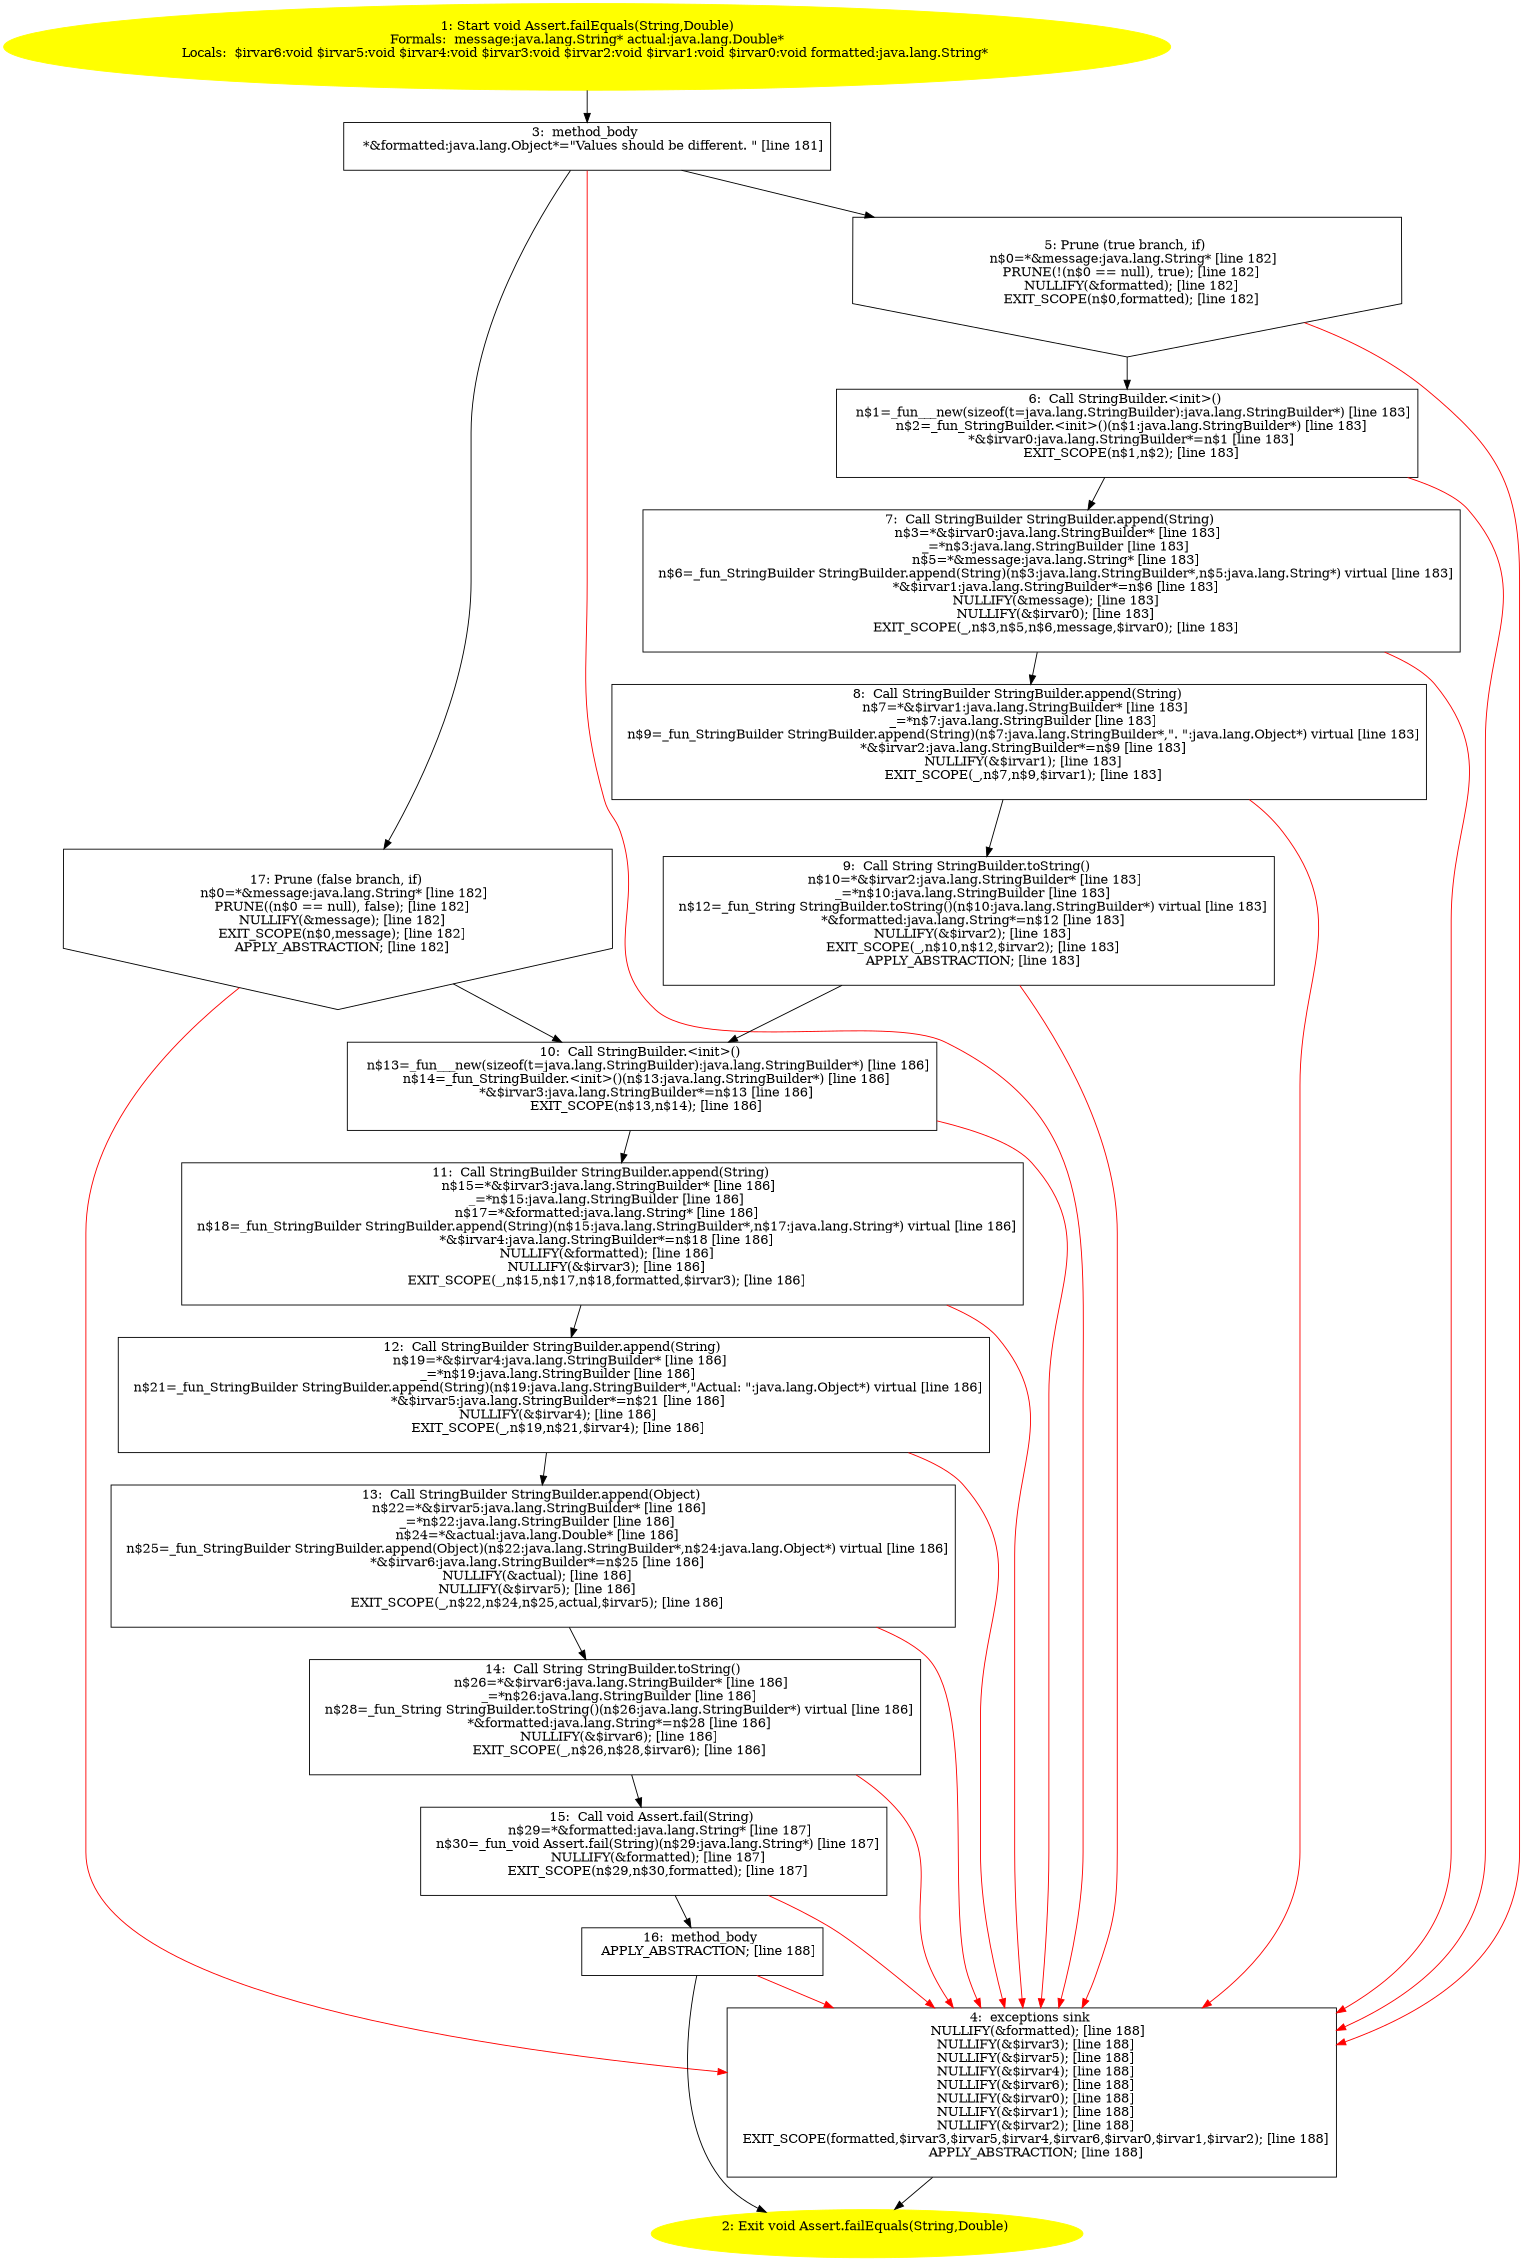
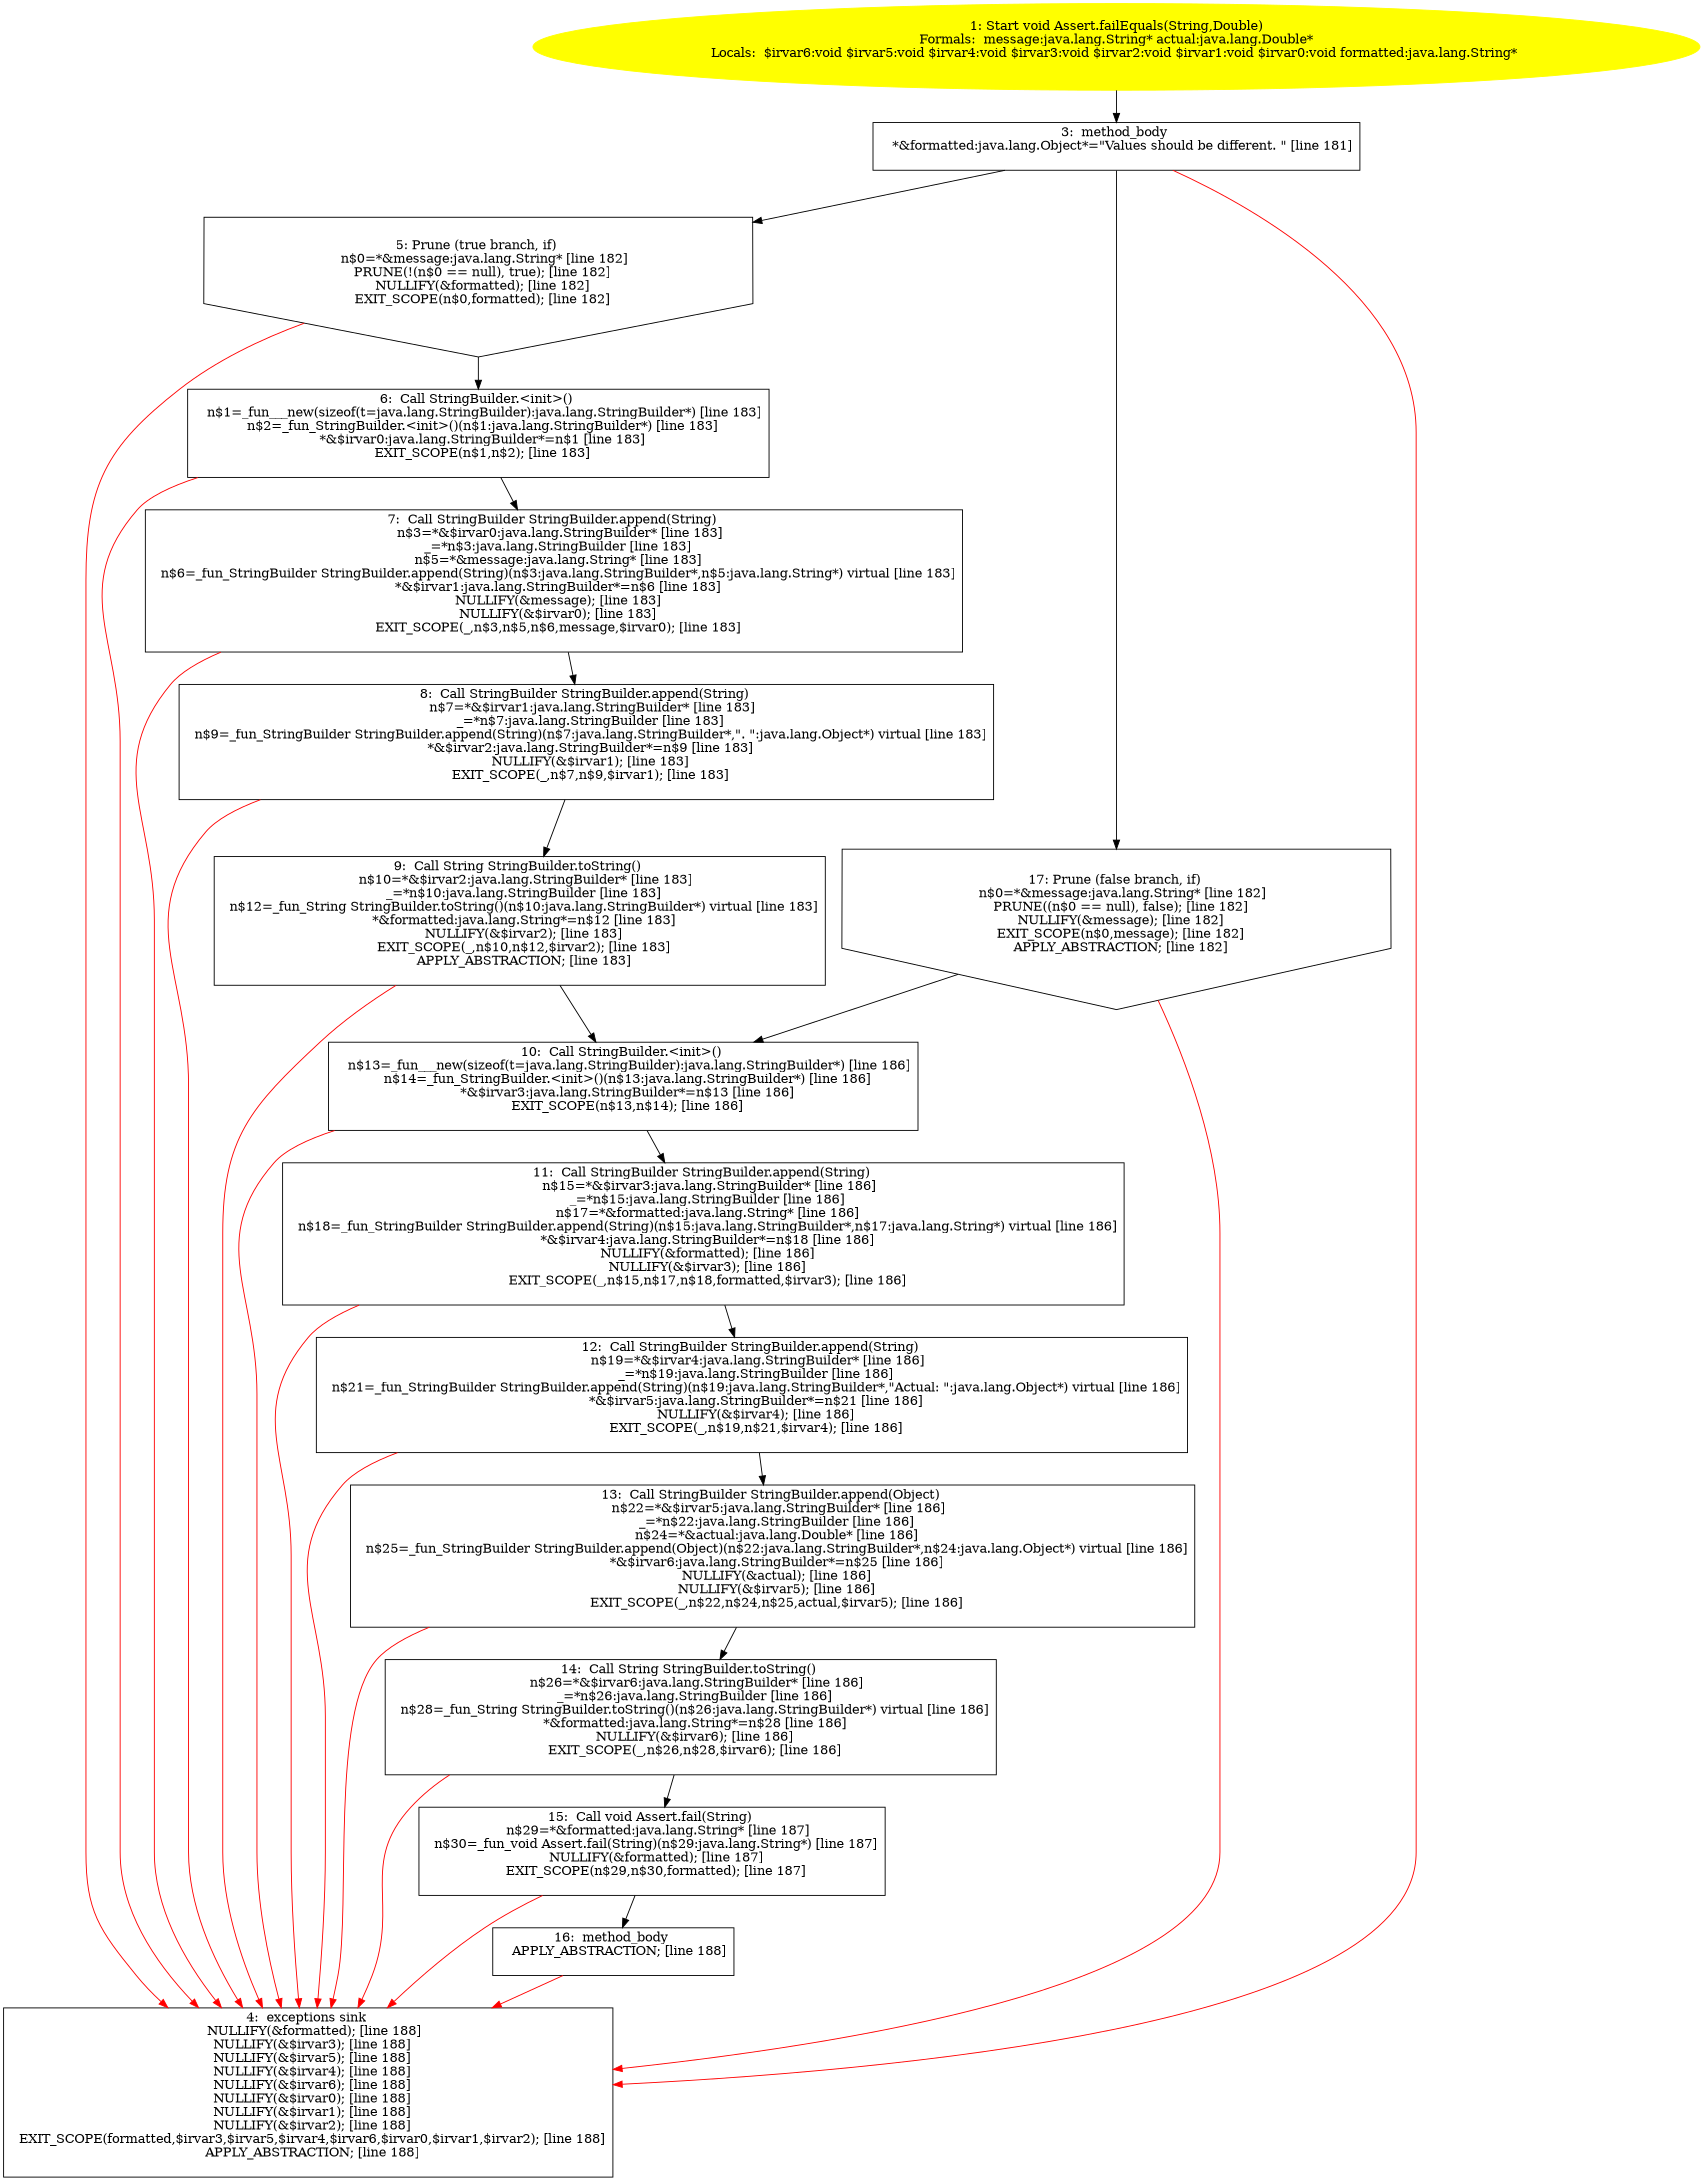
  digraph {
    node [shape=box]
    n1 [color=yellow label="1: Start void Assert.failEquals(String,Double)\nFormals:  message:java.lang.String* actual:java.lang.Double*\nLocals:  $irvar6:void $irvar5:void $irvar4:void $irvar3:void $irvar2:void $irvar1:void $irvar0:void formatted:java.lang.String* \n  " style=filled shape=""]
    n2 [label="3:  method_body \n   *&formatted:java.lang.Object*=\"Values should be different. \" [line 181]\n "]
    n3 [label="5: Prune (true branch, if) \n   n$0=*&message:java.lang.String* [line 182]\n  PRUNE(!(n$0 == null), true); [line 182]\n  NULLIFY(&formatted); [line 182]\n  EXIT_SCOPE(n$0,formatted); [line 182]\n " shape=invhouse]
    n4 [label="17: Prune (false branch, if) \n   n$0=*&message:java.lang.String* [line 182]\n  PRUNE((n$0 == null), false); [line 182]\n  NULLIFY(&message); [line 182]\n  EXIT_SCOPE(n$0,message); [line 182]\n  APPLY_ABSTRACTION; [line 182]\n " shape=invhouse]
    n5 [label="4:  exceptions sink \n   NULLIFY(&formatted); [line 188]\n  NULLIFY(&$irvar3); [line 188]\n  NULLIFY(&$irvar5); [line 188]\n  NULLIFY(&$irvar4); [line 188]\n  NULLIFY(&$irvar6); [line 188]\n  NULLIFY(&$irvar0); [line 188]\n  NULLIFY(&$irvar1); [line 188]\n  NULLIFY(&$irvar2); [line 188]\n  EXIT_SCOPE(formatted,$irvar3,$irvar5,$irvar4,$irvar6,$irvar0,$irvar1,$irvar2); [line 188]\n  APPLY_ABSTRACTION; [line 188]\n "]
-   n6 [color=yellow label="2: Exit void Assert.failEquals(String,Double) \n  " style=filled shape=""]
    n7 [label="6:  Call StringBuilder.<init>() \n   n$1=_fun___new(sizeof(t=java.lang.StringBuilder):java.lang.StringBuilder*) [line 183]\n  n$2=_fun_StringBuilder.<init>()(n$1:java.lang.StringBuilder*) [line 183]\n  *&$irvar0:java.lang.StringBuilder*=n$1 [line 183]\n  EXIT_SCOPE(n$1,n$2); [line 183]\n "]
    n8 [label="10:  Call StringBuilder.<init>() \n   n$13=_fun___new(sizeof(t=java.lang.StringBuilder):java.lang.StringBuilder*) [line 186]\n  n$14=_fun_StringBuilder.<init>()(n$13:java.lang.StringBuilder*) [line 186]\n  *&$irvar3:java.lang.StringBuilder*=n$13 [line 186]\n  EXIT_SCOPE(n$13,n$14); [line 186]\n "]
    n9 [label="7:  Call StringBuilder StringBuilder.append(String) \n   n$3=*&$irvar0:java.lang.StringBuilder* [line 183]\n  _=*n$3:java.lang.StringBuilder [line 183]\n  n$5=*&message:java.lang.String* [line 183]\n  n$6=_fun_StringBuilder StringBuilder.append(String)(n$3:java.lang.StringBuilder*,n$5:java.lang.String*) virtual [line 183]\n  *&$irvar1:java.lang.StringBuilder*=n$6 [line 183]\n  NULLIFY(&message); [line 183]\n  NULLIFY(&$irvar0); [line 183]\n  EXIT_SCOPE(_,n$3,n$5,n$6,message,$irvar0); [line 183]\n "]
    n10 [label="8:  Call StringBuilder StringBuilder.append(String) \n   n$7=*&$irvar1:java.lang.StringBuilder* [line 183]\n  _=*n$7:java.lang.StringBuilder [line 183]\n  n$9=_fun_StringBuilder StringBuilder.append(String)(n$7:java.lang.StringBuilder*,\". \":java.lang.Object*) virtual [line 183]\n  *&$irvar2:java.lang.StringBuilder*=n$9 [line 183]\n  NULLIFY(&$irvar1); [line 183]\n  EXIT_SCOPE(_,n$7,n$9,$irvar1); [line 183]\n "]
    n11 [label="9:  Call String StringBuilder.toString() \n   n$10=*&$irvar2:java.lang.StringBuilder* [line 183]\n  _=*n$10:java.lang.StringBuilder [line 183]\n  n$12=_fun_String StringBuilder.toString()(n$10:java.lang.StringBuilder*) virtual [line 183]\n  *&formatted:java.lang.String*=n$12 [line 183]\n  NULLIFY(&$irvar2); [line 183]\n  EXIT_SCOPE(_,n$10,n$12,$irvar2); [line 183]\n  APPLY_ABSTRACTION; [line 183]\n "]
    n12 [label="11:  Call StringBuilder StringBuilder.append(String) \n   n$15=*&$irvar3:java.lang.StringBuilder* [line 186]\n  _=*n$15:java.lang.StringBuilder [line 186]\n  n$17=*&formatted:java.lang.String* [line 186]\n  n$18=_fun_StringBuilder StringBuilder.append(String)(n$15:java.lang.StringBuilder*,n$17:java.lang.String*) virtual [line 186]\n  *&$irvar4:java.lang.StringBuilder*=n$18 [line 186]\n  NULLIFY(&formatted); [line 186]\n  NULLIFY(&$irvar3); [line 186]\n  EXIT_SCOPE(_,n$15,n$17,n$18,formatted,$irvar3); [line 186]\n "]
    n13 [label="12:  Call StringBuilder StringBuilder.append(String) \n   n$19=*&$irvar4:java.lang.StringBuilder* [line 186]\n  _=*n$19:java.lang.StringBuilder [line 186]\n  n$21=_fun_StringBuilder StringBuilder.append(String)(n$19:java.lang.StringBuilder*,\"Actual: \":java.lang.Object*) virtual [line 186]\n  *&$irvar5:java.lang.StringBuilder*=n$21 [line 186]\n  NULLIFY(&$irvar4); [line 186]\n  EXIT_SCOPE(_,n$19,n$21,$irvar4); [line 186]\n "]
    n14 [label="13:  Call StringBuilder StringBuilder.append(Object) \n   n$22=*&$irvar5:java.lang.StringBuilder* [line 186]\n  _=*n$22:java.lang.StringBuilder [line 186]\n  n$24=*&actual:java.lang.Double* [line 186]\n  n$25=_fun_StringBuilder StringBuilder.append(Object)(n$22:java.lang.StringBuilder*,n$24:java.lang.Object*) virtual [line 186]\n  *&$irvar6:java.lang.StringBuilder*=n$25 [line 186]\n  NULLIFY(&actual); [line 186]\n  NULLIFY(&$irvar5); [line 186]\n  EXIT_SCOPE(_,n$22,n$24,n$25,actual,$irvar5); [line 186]\n "]
    n15 [label="14:  Call String StringBuilder.toString() \n   n$26=*&$irvar6:java.lang.StringBuilder* [line 186]\n  _=*n$26:java.lang.StringBuilder [line 186]\n  n$28=_fun_String StringBuilder.toString()(n$26:java.lang.StringBuilder*) virtual [line 186]\n  *&formatted:java.lang.String*=n$28 [line 186]\n  NULLIFY(&$irvar6); [line 186]\n  EXIT_SCOPE(_,n$26,n$28,$irvar6); [line 186]\n "]
    n16 [label="15:  Call void Assert.fail(String) \n   n$29=*&formatted:java.lang.String* [line 187]\n  n$30=_fun_void Assert.fail(String)(n$29:java.lang.String*) [line 187]\n  NULLIFY(&formatted); [line 187]\n  EXIT_SCOPE(n$29,n$30,formatted); [line 187]\n "]
    n17 [label="16:  method_body \n   APPLY_ABSTRACTION; [line 188]\n "]
    n1 -> n2
    n2 -> n3
    n2 -> n4
    n2 -> n5 [color=red]
    n3 -> n5 [color=red]
    n3 -> n7
    n4 -> n5 [color=red]
    n4 -> n8
-   n5 -> n6
    n7 -> n5 [color=red]
    n7 -> n9
    n8 -> n5 [color=red]
    n8 -> n12
    n9 -> n5 [color=red]
    n9 -> n10
    n10 -> n5 [color=red]
    n10 -> n11
    n11 -> n5 [color=red]
    n11 -> n8
    n12 -> n5 [color=red]
    n12 -> n13
    n13 -> n5 [color=red]
    n13 -> n14
    n14 -> n5 [color=red]
    n14 -> n15
    n15 -> n5 [color=red]
    n15 -> n16
    n16 -> n5 [color=red]
    n16 -> n17
    n17 -> n5 [color=red]
-   n17 -> n6
  }
